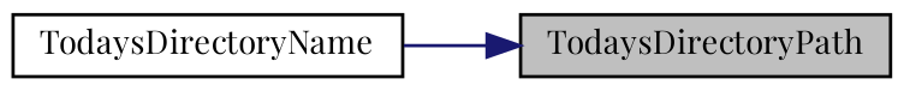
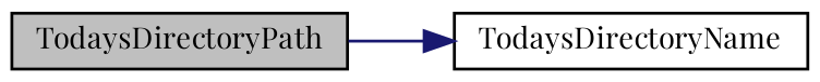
  digraph {
    rankdir=LR
    fontname="Playfair Display"
    node [color=black fontname="Playfair Display" fontsize=10 shape=record style=filled]
    n1 [fillcolor=grey75 fontcolor=black height=0.2 label=TodaysDirectoryPath width=0.4]
    n2 [fillcolor=white height=0.2 label=TodaysDirectoryName width=0.4]
-   n2 -> n1 [color=midnightblue fontname="Playfair Display" fontsize=10 labelfontname=Helvetica labelfontsize=10 style=solid]
+   n1 -> n2 [color=midnightblue fontname="Playfair Display" fontsize=10 labelfontname=Helvetica labelfontsize=10 style=solid]
  }
